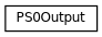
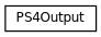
  digraph {
    rankdir=LR
-   n1 [color=black fillcolor=white fontname=Helvetica fontsize=10 height=0.2 label=PS0Output shape=record style=filled width=0.4]
+   n1 [color=black fillcolor=white fontname=Helvetica fontsize=10 height=0.2 label=PS4Output shape=record style=filled width=0.4]
  }
